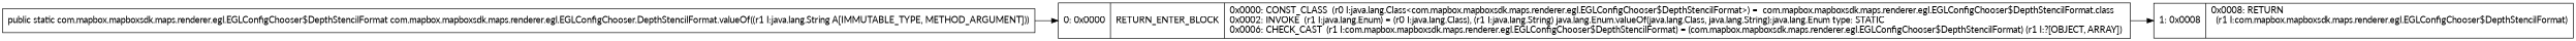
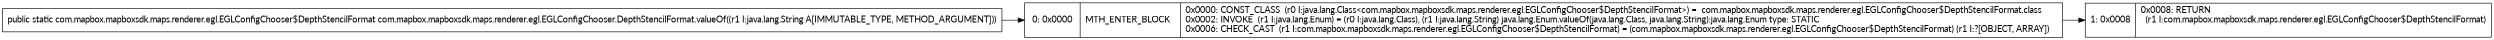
  digraph {
    rankdir=LR
    fontname=Lato
    node [shape=record fontname=Lato]
    edge [fontname=Lato]
-   n1 [label="{0\:\ 0x0000|RETURN_ENTER_BLOCK\l|0x0000: CONST_CLASS  (r0 I:java.lang.Class\<com.mapbox.mapboxsdk.maps.renderer.egl.EGLConfigChooser$DepthStencilFormat\>) =  com.mapbox.mapboxsdk.maps.renderer.egl.EGLConfigChooser$DepthStencilFormat.class \l0x0002: INVOKE  (r1 I:java.lang.Enum) = (r0 I:java.lang.Class), (r1 I:java.lang.String) java.lang.Enum.valueOf(java.lang.Class, java.lang.String):java.lang.Enum type: STATIC \l0x0006: CHECK_CAST  (r1 I:com.mapbox.mapboxsdk.maps.renderer.egl.EGLConfigChooser$DepthStencilFormat) = (com.mapbox.mapboxsdk.maps.renderer.egl.EGLConfigChooser$DepthStencilFormat) (r1 I:?[OBJECT, ARRAY]) \l}"]
+   n1 [label="{0\:\ 0x0000|MTH_ENTER_BLOCK\l|0x0000: CONST_CLASS  (r0 I:java.lang.Class\<com.mapbox.mapboxsdk.maps.renderer.egl.EGLConfigChooser$DepthStencilFormat\>) =  com.mapbox.mapboxsdk.maps.renderer.egl.EGLConfigChooser$DepthStencilFormat.class \l0x0002: INVOKE  (r1 I:java.lang.Enum) = (r0 I:java.lang.Class), (r1 I:java.lang.String) java.lang.Enum.valueOf(java.lang.Class, java.lang.String):java.lang.Enum type: STATIC \l0x0006: CHECK_CAST  (r1 I:com.mapbox.mapboxsdk.maps.renderer.egl.EGLConfigChooser$DepthStencilFormat) = (com.mapbox.mapboxsdk.maps.renderer.egl.EGLConfigChooser$DepthStencilFormat) (r1 I:?[OBJECT, ARRAY]) \l}"]
    n2 [label="{1\:\ 0x0008|0x0008: RETURN  \l  (r1 I:com.mapbox.mapboxsdk.maps.renderer.egl.EGLConfigChooser$DepthStencilFormat)\l \l}"]
    n3 [label="{public static com.mapbox.mapboxsdk.maps.renderer.egl.EGLConfigChooser$DepthStencilFormat com.mapbox.mapboxsdk.maps.renderer.egl.EGLConfigChooser.DepthStencilFormat.valueOf((r1 I:java.lang.String A[IMMUTABLE_TYPE, METHOD_ARGUMENT])) }"]
    n1 -> n2
    n3 -> n1
  }
